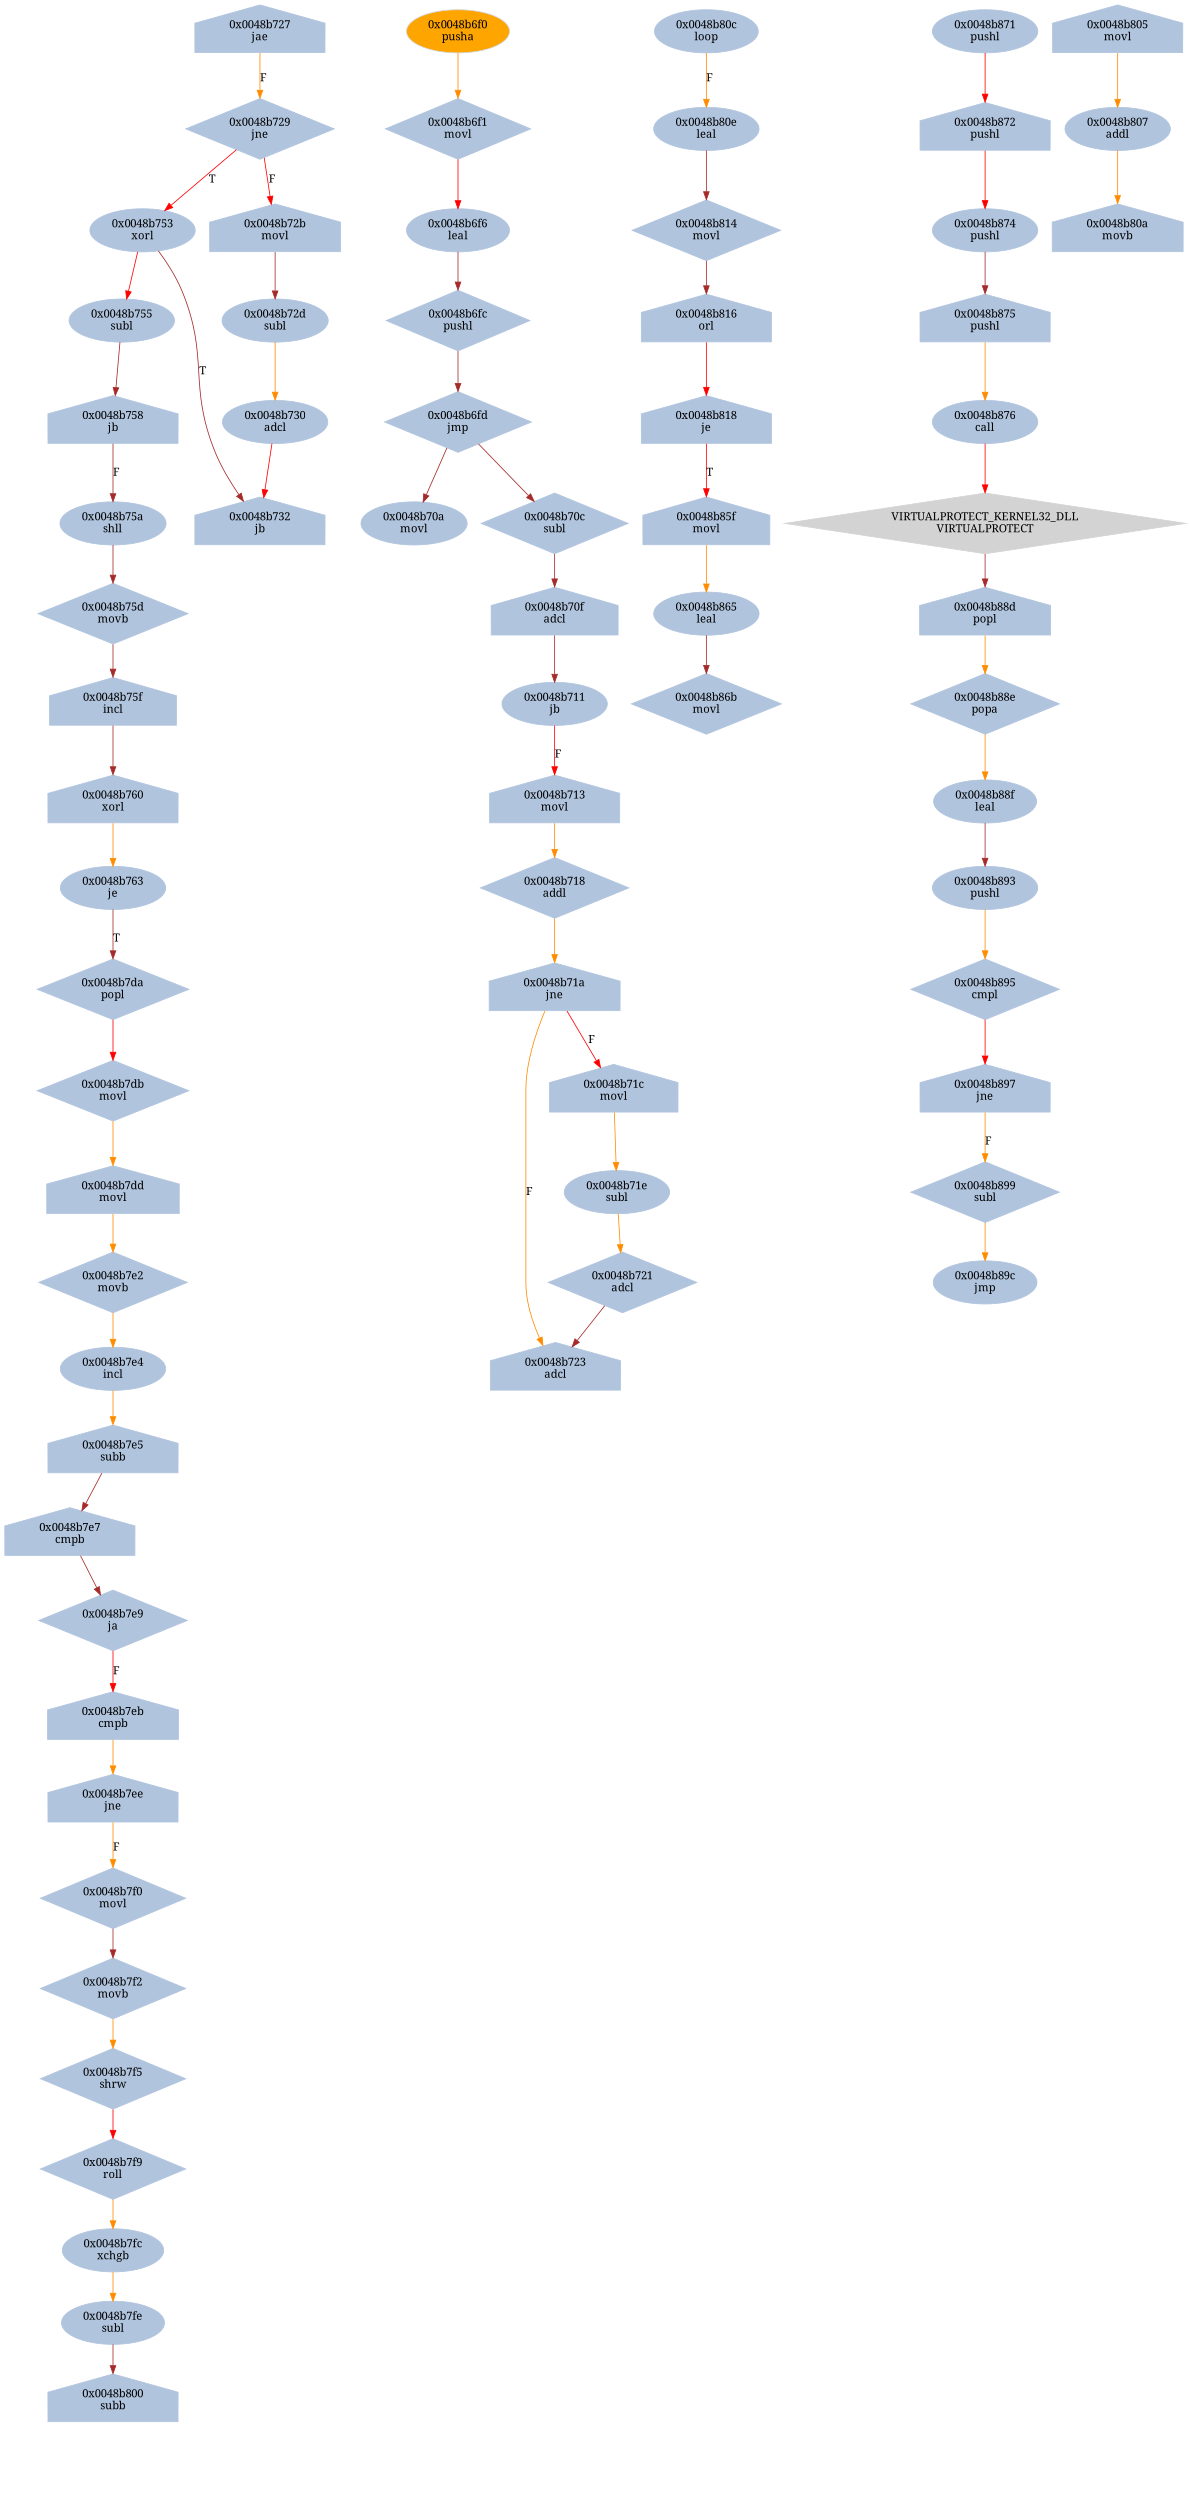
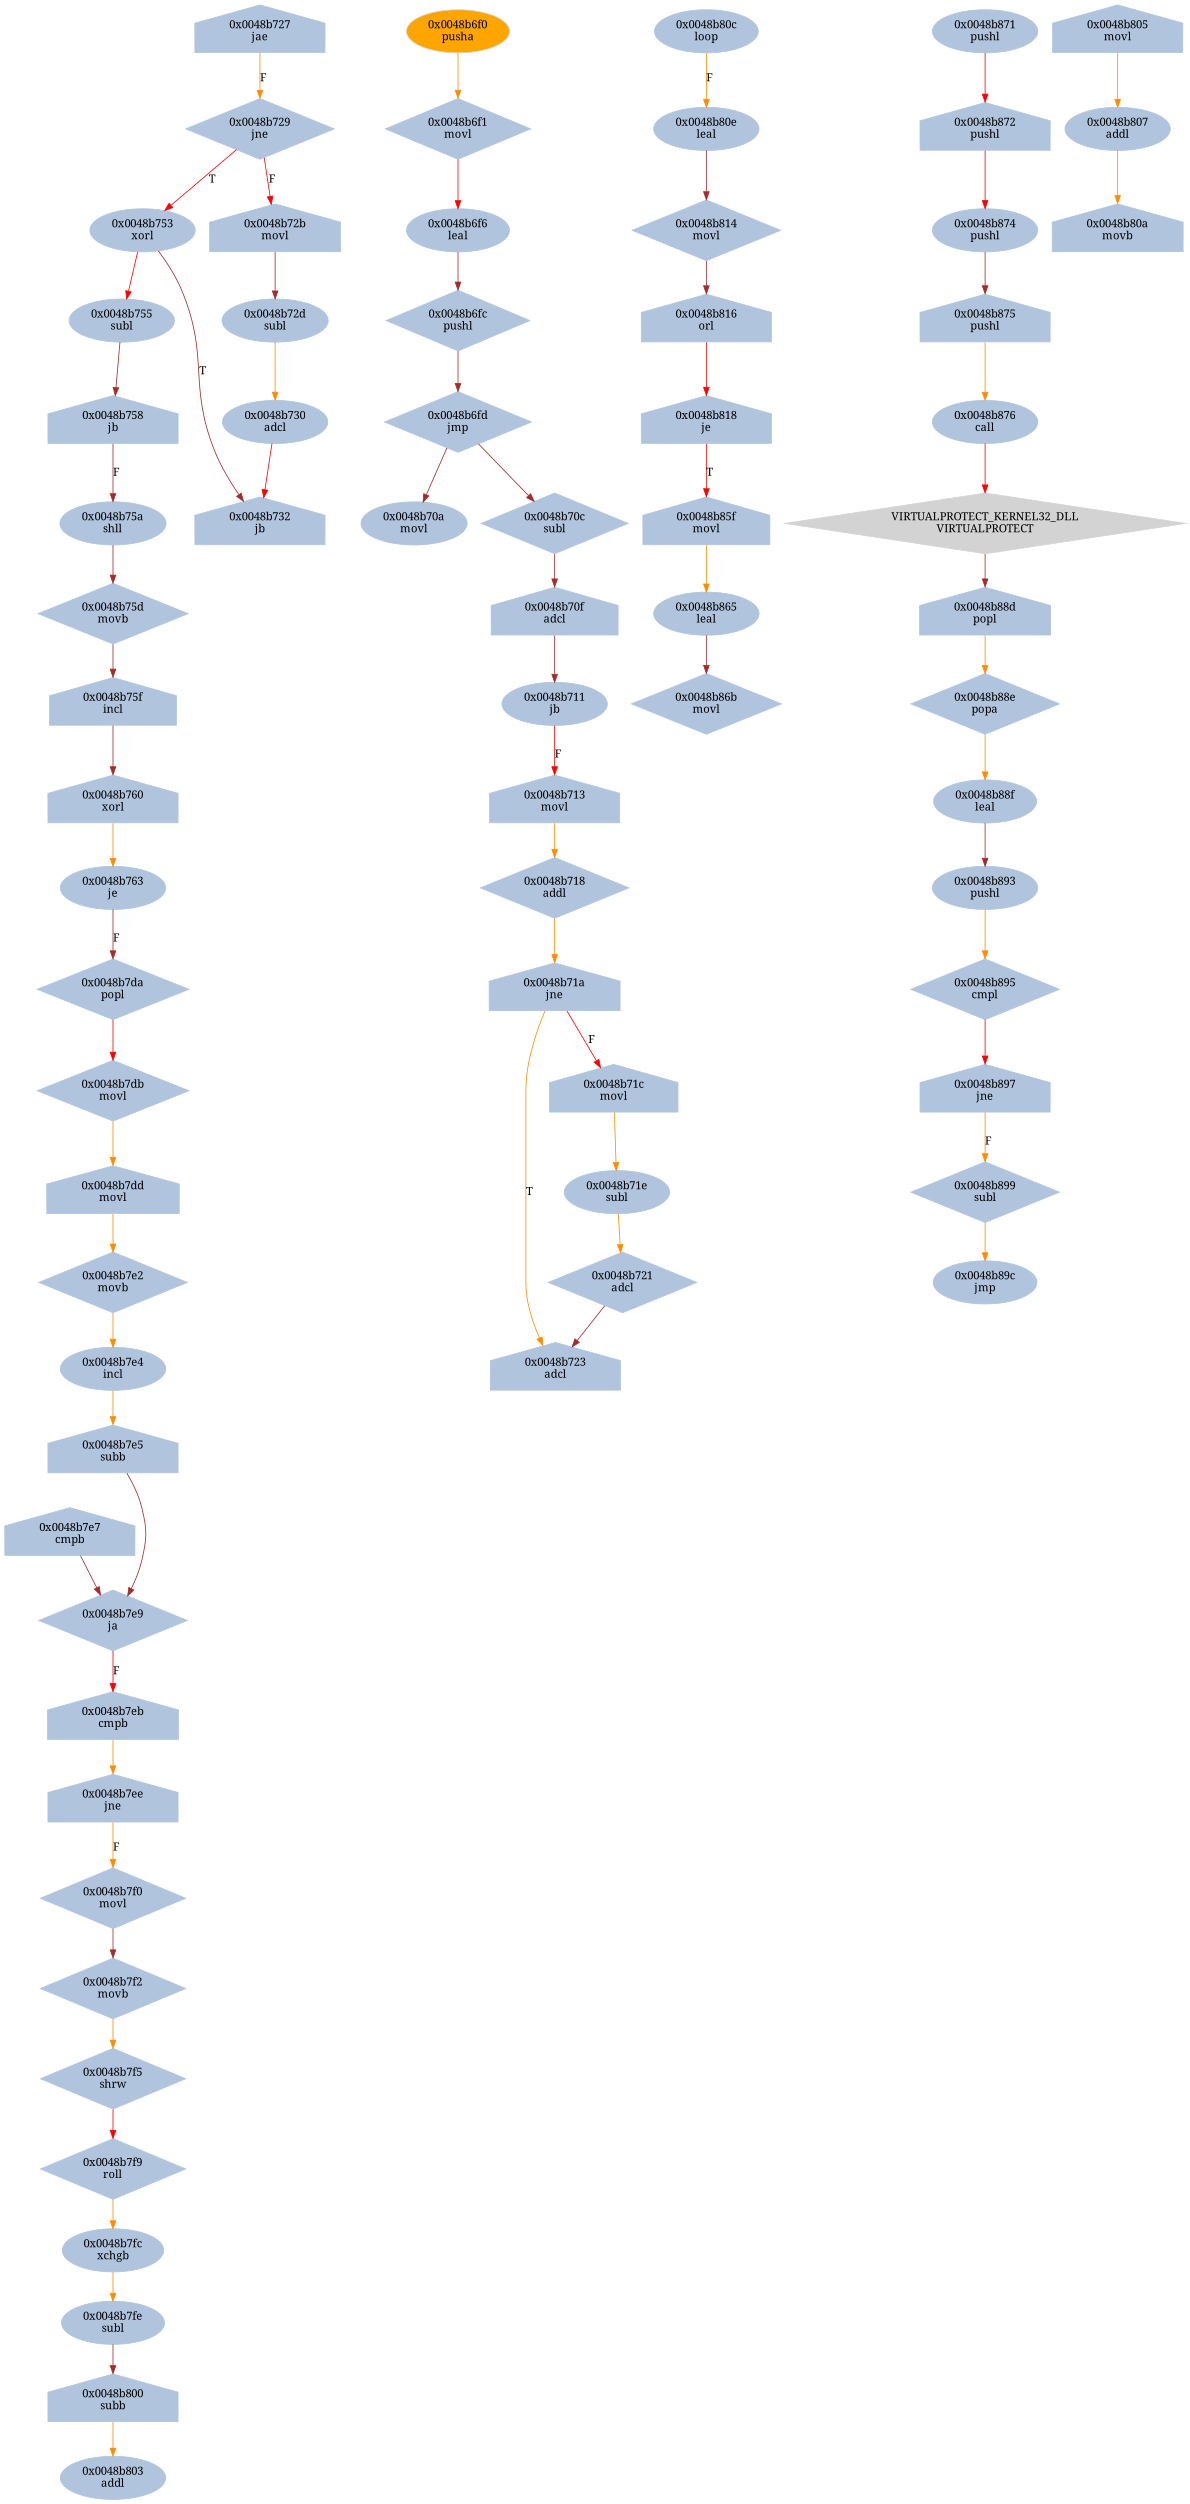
  strict digraph {
    fontname="Noto Serif"
    node [color=lightsteelblue fillcolor=lightsteelblue fontname="Noto Serif" shape=house style=filled]
    edge [color=darkorange fontname="Noto Serif"]
    n1 [label="0x0048b7db\nmovl" shape=diamond]
    n2 [label="0x0048b7dd\nmovl"]
    n3 [label="0x0048b7e2\nmovb" shape=diamond]
    n4 [label="0x0048b7e4\nincl" shape=ellipse]
    n5 [label="0x0048b6fd\njmp" shape=diamond]
    n6 [label="0x0048b70a\nmovl" shape=ellipse]
    n7 [label="0x0048b70c\nsubl" shape=diamond]
    n8 [label="0x0048b70f\nadcl"]
    n9 [label="0x0048b816\norl"]
    n10 [label="0x0048b818\nje"]
    n11 [label="0x0048b85f\nmovl"]
    n12 [label="0x0048b865\nleal" shape=ellipse]
    n13 [label="0x0048b721\nadcl" shape=diamond]
    n14 [label="0x0048b723\nadcl"]
    n15 [label="0x0048b732\njb"]
    n16 [label="0x0048b753\nxorl" shape=ellipse]
    n17 [label="0x0048b755\nsubl" shape=ellipse]
    n18 [label="0x0048b758\njb"]
    n19 [label="0x0048b72b\nmovl"]
    n20 [label="0x0048b72d\nsubl" shape=ellipse]
    n21 [label="0x0048b730\nadcl" shape=ellipse]
    n22 [label="0x0048b875\npushl"]
    n23 [label="0x0048b876\ncall" shape=ellipse]
    n24 [color=lightgrey fillcolor=lightgrey label="VIRTUALPROTECT_KERNEL32_DLL\nVIRTUALPROTECT" shape=diamond]
    n25 [label="0x0048b88d\npopl"]
    n26 [label="0x0048b7da\npopl" shape=diamond]
    n27 [label="0x0048b727\njae"]
    n28 [label="0x0048b729\njne" shape=diamond]
    n29 [label="0x0048b7eb\ncmpb"]
    n30 [label="0x0048b7ee\njne"]
    n31 [label="0x0048b7f0\nmovl" shape=diamond]
    n32 [label="0x0048b7f2\nmovb" shape=diamond]
    n33 [label="0x0048b713\nmovl"]
    n34 [label="0x0048b718\naddl" shape=diamond]
    n35 [label="0x0048b71a\njne"]
    n36 [label="0x0048b71c\nmovl"]
    n37 [label="0x0048b7e5\nsubb"]
    n38 [label="0x0048b7e7\ncmpb"]
    n39 [label="0x0048b75a\nshll" shape=ellipse]
    n40 [label="0x0048b75d\nmovb" shape=diamond]
    n41 [label="0x0048b872\npushl"]
    n42 [label="0x0048b874\npushl" shape=ellipse]
+   n43 [label="0x0048b803\naddl" shape=ellipse]
    n44 [label="0x0048b805\nmovl"]
    n45 [label="0x0048b807\naddl" shape=ellipse]
    n46 [label="0x0048b80a\nmovb"]
    n47 [label="0x0048b895\ncmpl" shape=diamond]
    n48 [label="0x0048b897\njne"]
    n49 [label="0x0048b899\nsubl" shape=diamond]
    n50 [label="0x0048b89c\njmp" shape=ellipse]
    n51 [label="0x0048b7e9\nja" shape=diamond]
    n52 [label="0x0048b6f6\nleal" shape=ellipse]
    n53 [label="0x0048b6fc\npushl" shape=diamond]
    n54 [label="0x0048b871\npushl" shape=ellipse]
    n55 [label="0x0048b71e\nsubl" shape=ellipse]
    n56 [label="0x0048b80e\nleal" shape=ellipse]
    n57 [label="0x0048b814\nmovl" shape=diamond]
    n58 [label="0x0048b88e\npopa" shape=diamond]
    n59 [label="0x0048b86b\nmovl" shape=diamond]
    n60 [label="0x0048b75f\nincl"]
    n61 [label="0x0048b760\nxorl"]
    n62 [color=lightgrey fillcolor=orange label="0x0048b6f0\npusha" shape=ellipse]
    n63 [label="0x0048b6f1\nmovl" shape=diamond]
    n64 [label="0x0048b80c\nloop" shape=ellipse]
    n65 [label="0x0048b763\nje" shape=ellipse]
    n66 [label="0x0048b7fe\nsubl" shape=ellipse]
    n67 [label="0x0048b800\nsubb"]
    n68 [label="0x0048b88f\nleal" shape=ellipse]
    n69 [label="0x0048b893\npushl" shape=ellipse]
    n70 [label="0x0048b7f5\nshrw" shape=diamond]
    n71 [label="0x0048b7f9\nroll" shape=diamond]
    n72 [label="0x0048b7fc\nxchgb" shape=ellipse]
    n73 [label="0x0048b711\njb" shape=ellipse]
    n1 -> n2
    n2 -> n3
    n3 -> n4
    n4 -> n37
    n5 -> n6 [color=brown]
    n5 -> n7 [color=brown]
    n7 -> n8 [color=brown]
    n8 -> n73 [color=brown]
    n9 -> n10 [color=red]
    n10 -> n11 [color=red label=T]
    n11 -> n12
    n12 -> n59 [color=brown]
    n13 -> n14 [color=brown]
    n16 -> n15 [color=brown label=T]
    n16 -> n17 [color=red]
    n17 -> n18 [color=brown]
    n18 -> n39 [color=brown label=F]
    n19 -> n20 [color=brown]
    n20 -> n21
    n21 -> n15 [color=red]
    n22 -> n23
    n23 -> n24 [color=red]
    n24 -> n25 [color=brown]
    n25 -> n58
    n26 -> n1 [color=red]
    n27 -> n28 [label=F]
    n28 -> n16 [color=red label=T]
    n28 -> n19 [color=red label=F]
    n29 -> n30
    n30 -> n31 [label=F]
    n31 -> n32 [color=brown]
    n32 -> n70
    n33 -> n34
    n34 -> n35
-   n35 -> n14 [label=F]
+   n35 -> n14 [label=T]
    n35 -> n36 [color=red label=F]
    n36 -> n55
-   n37 -> n38 [color=brown]
+   n37 -> n51 [color=brown]
    n38 -> n51 [color=brown]
    n39 -> n40 [color=brown]
    n40 -> n60 [color=brown]
    n41 -> n42 [color=red]
    n42 -> n22 [color=brown]
    n44 -> n45
    n45 -> n46
    n47 -> n48 [color=red]
    n48 -> n49 [label=F]
    n49 -> n50
    n51 -> n29 [color=red label=F]
    n52 -> n53 [color=brown]
    n53 -> n5 [color=brown]
    n54 -> n41 [color=red]
    n55 -> n13
    n56 -> n57 [color=brown]
    n57 -> n9 [color=brown]
    n58 -> n68
    n60 -> n61 [color=brown]
    n61 -> n65
    n62 -> n63
    n63 -> n52 [color=red]
    n64 -> n56 [label=F]
-   n65 -> n26 [color=brown label=T]
+   n65 -> n26 [color=brown label=F]
    n66 -> n67 [color=brown]
+   n67 -> n43
    n68 -> n69 [color=brown]
    n69 -> n47
    n70 -> n71 [color=red]
    n71 -> n72
    n72 -> n66
    n73 -> n33 [color=red label=F]
  }
